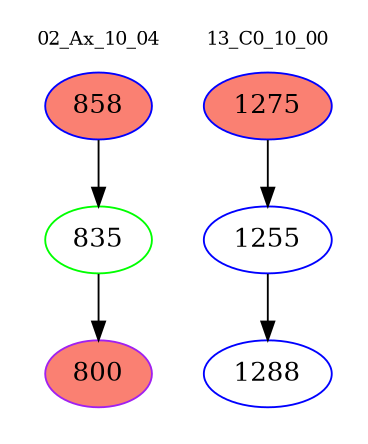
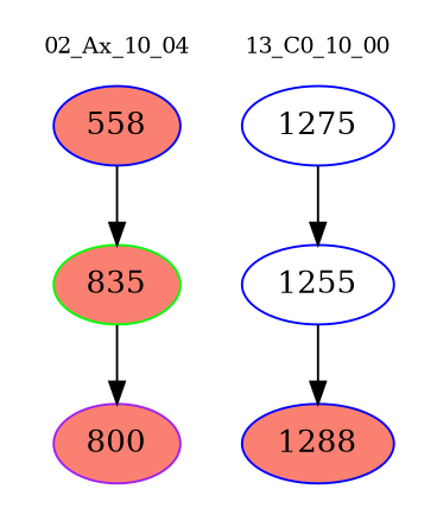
  digraph {
    node [color=blue fillcolor=salmon style=filled]
    edge [color=black]
-   n1 [label=858]
-   n2 [color=green fillcolor=white label=835]
+   n1 [label=558]
+   n2 [color=green label=835]
    n3 [color=purple label=800]
-   n4 [label=1275]
+   n4 [fillcolor=white label=1275]
    n5 [fillcolor=white label=1255]
-   n6 [fillcolor=white label=1288]
+   n6 [label=1288]
    subgraph cluster_1 {
      color=white
      fontsize=10
      label="02_Ax_10_04"
      n1
      n2
      n3
    }
    subgraph cluster_2 {
      color=white
      fontsize=10
      label="13_C0_10_00"
      n4
      n5
      n6
    }
    n1 -> n2
    n2 -> n3
    n4 -> n5
    n5 -> n6
  }
